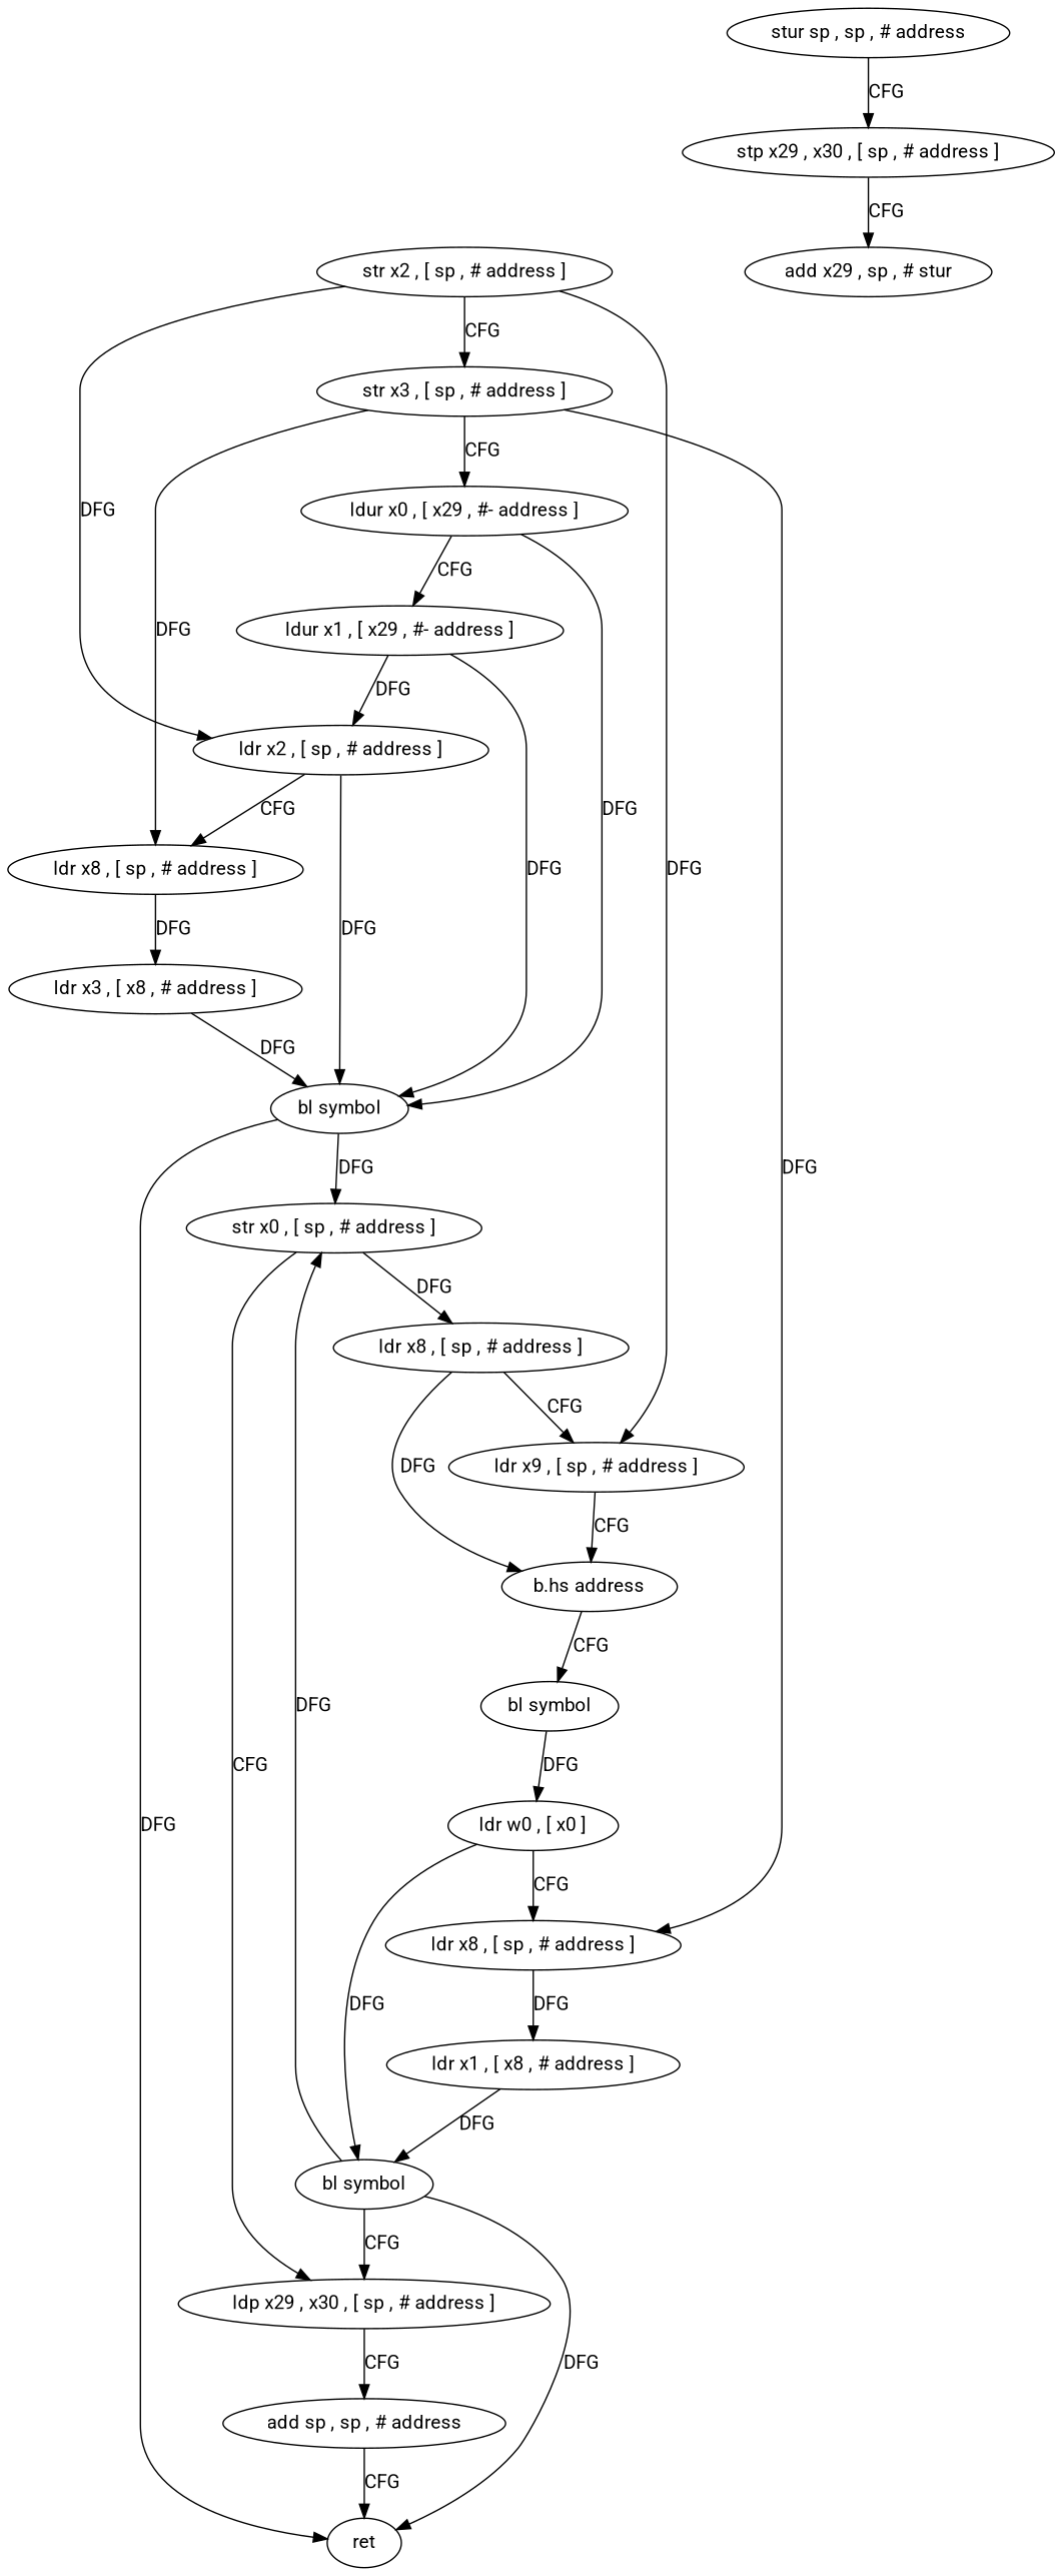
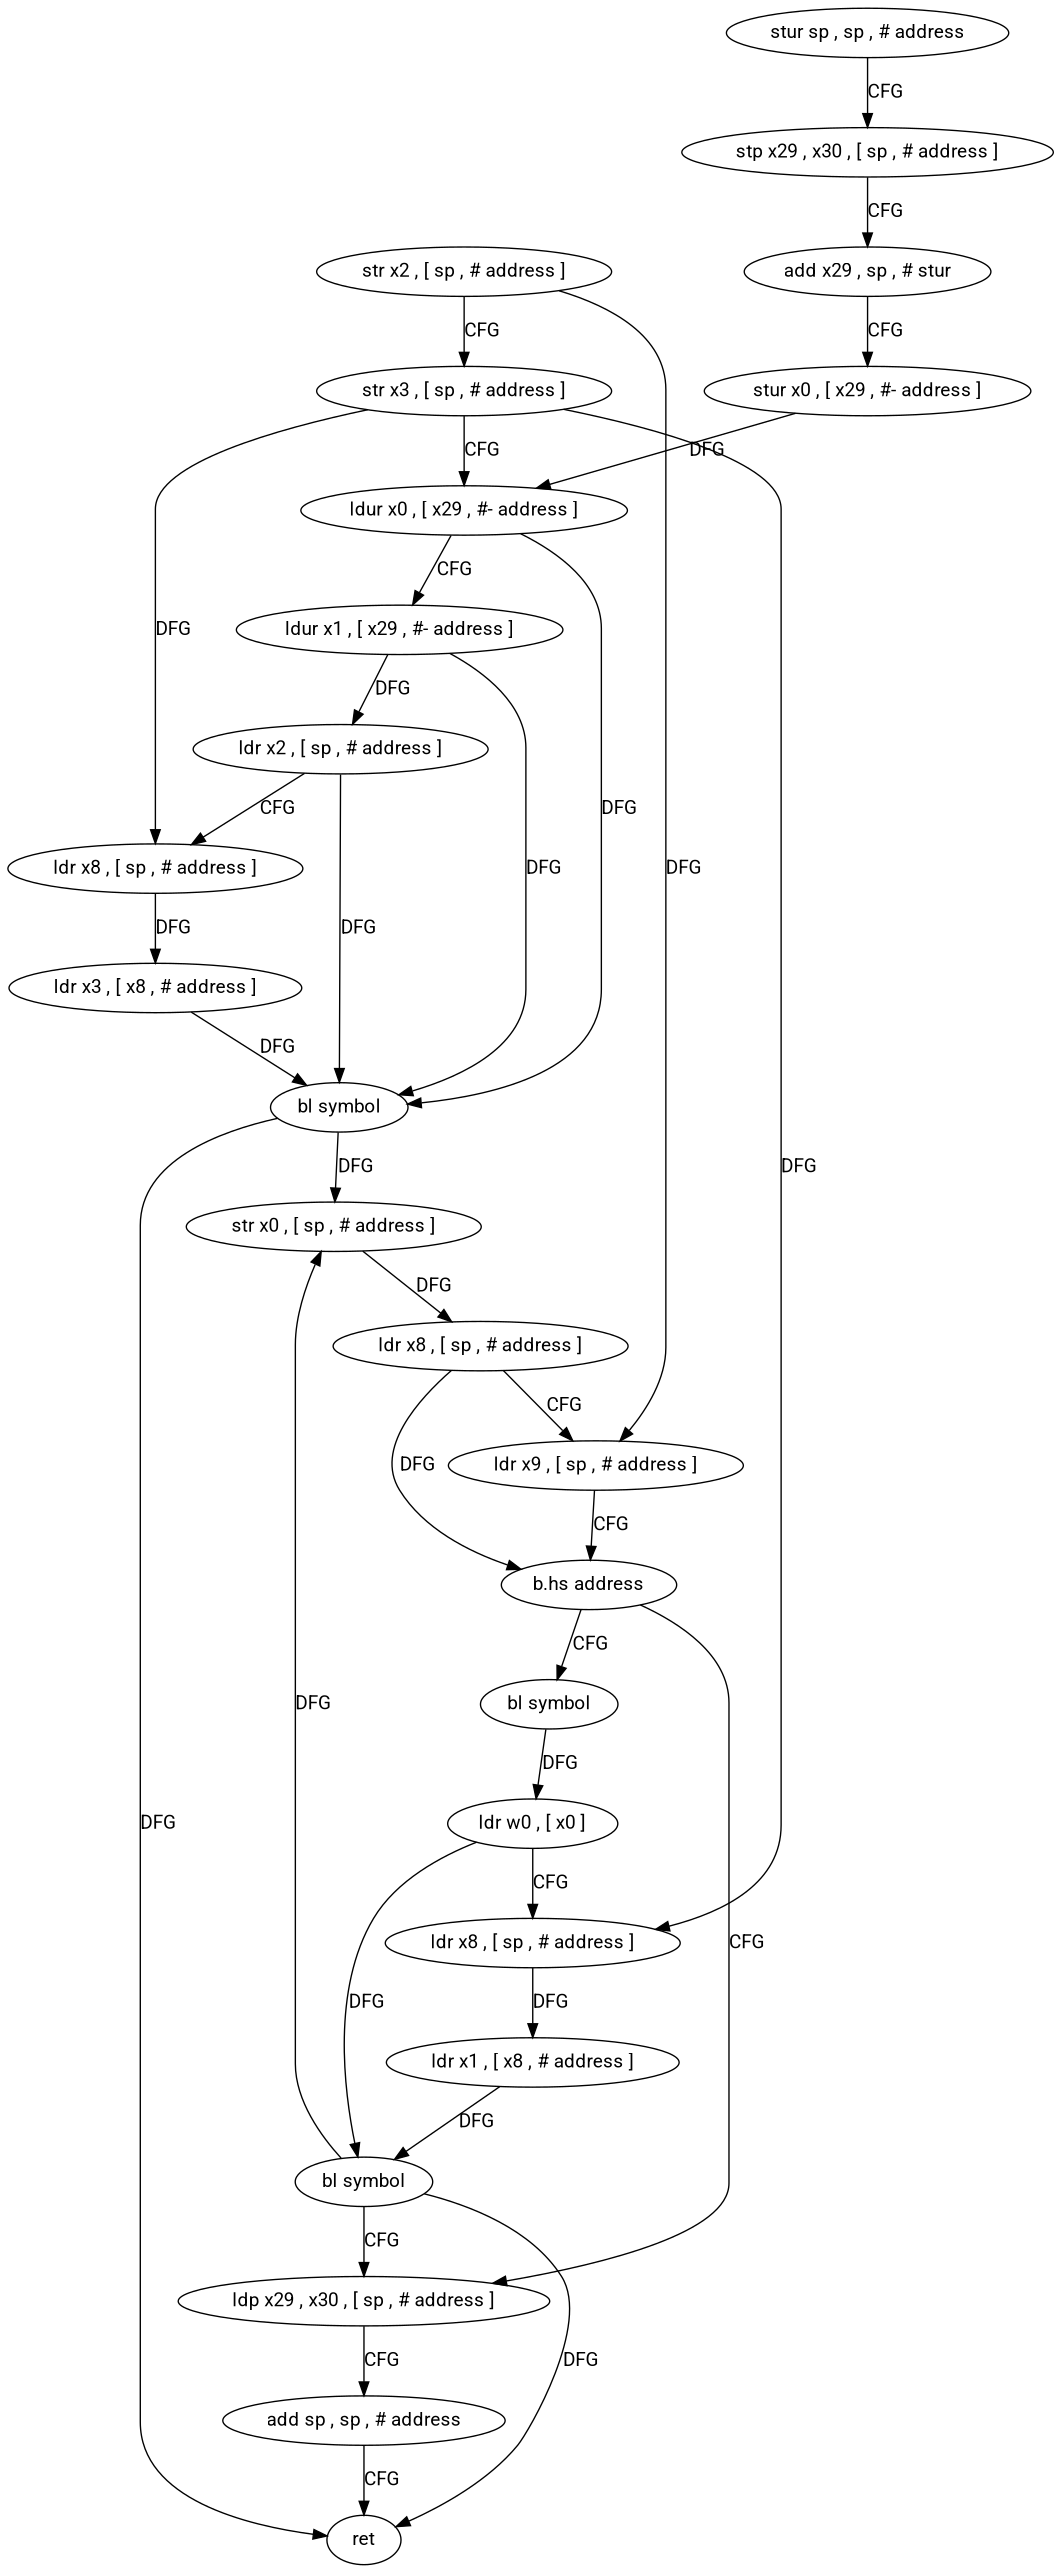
  digraph {
    fontname=Roboto
    node [fontname=Roboto]
    edge [fontname=Roboto]
    n1 [label="stur sp , sp , # address"]
    n2 [label="stp x29 , x30 , [ sp , # address ]"]
    n3 [label="add x29 , sp , # stur"]
+   n4 [label="stur x0 , [ x29 , #- address ]"]
    n5 [label="ldur x0 , [ x29 , #- address ]"]
    n6 [label="ldur x1 , [ x29 , #- address ]"]
    n7 [label="bl symbol"]
    n8 [label="str x2 , [ sp , # address ]"]
    n9 [label="str x3 , [ sp , # address ]"]
    n10 [label="ldr x2 , [ sp , # address ]"]
    n11 [label="ldr x9 , [ sp , # address ]"]
    n12 [label="ldr x8 , [ sp , # address ]"]
    n13 [label="ldr x8 , [ sp , # address ]"]
    n14 [label="b.hs address"]
    n15 [label="ldr x3 , [ x8 , # address ]"]
    n16 [label="ldr x1 , [ x8 , # address ]"]
    n17 [label="str x0 , [ sp , # address ]"]
    n18 [label=ret]
    n19 [label="ldr x8 , [ sp , # address ]"]
    n20 [label="ldp x29 , x30 , [ sp , # address ]"]
    n21 [label="bl symbol"]
    n22 [label="add sp , sp , # address"]
    n23 [label="ldr w0 , [ x0 ]"]
    n24 [label="bl symbol"]
    n1 -> n2 [label=CFG]
    n2 -> n3 [label=CFG]
+   n3 -> n4 [label=CFG]
+   n4 -> n5 [label=DFG]
    n5 -> n6 [label=CFG]
    n5 -> n7 [label=DFG]
    n6 -> n7 [label=DFG]
    n6 -> n10 [label=DFG]
    n7 -> n17 [label=DFG]
    n7 -> n18 [label=DFG]
    n8 -> n9 [label=CFG]
-   n8 -> n10 [label=DFG]
    n8 -> n11 [label=DFG]
    n9 -> n5 [label=CFG]
    n9 -> n12 [label=DFG]
    n9 -> n13 [label=DFG]
    n10 -> n7 [label=DFG]
    n10 -> n12 [label=CFG]
    n11 -> n14 [label=CFG]
    n12 -> n15 [label=DFG]
    n13 -> n16 [label=DFG]
-   n17 -> n20 [label=CFG]
+   n14 -> n20 [label=CFG]
    n14 -> n21 [label=CFG]
    n15 -> n7 [label=DFG]
    n16 -> n24 [label=DFG]
    n17 -> n19 [label=DFG]
    n19 -> n11 [label=CFG]
    n19 -> n14 [label=DFG]
    n20 -> n22 [label=CFG]
    n21 -> n23 [label=DFG]
    n22 -> n18 [label=CFG]
    n23 -> n13 [label=CFG]
    n23 -> n24 [label=DFG]
    n24 -> n17 [label=DFG]
    n24 -> n18 [label=DFG]
    n24 -> n20 [label=CFG]
  }
